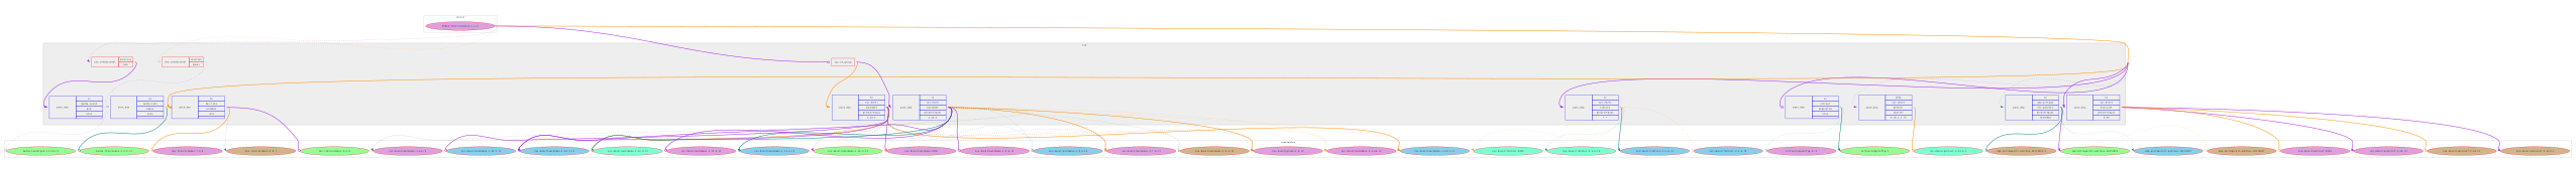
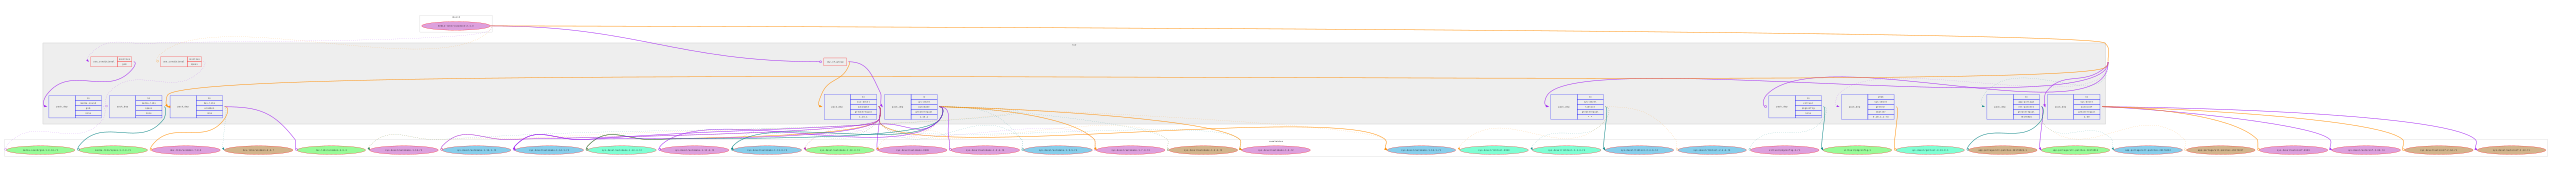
  digraph {
    compound=true
    concentrate=true
    fontname="Liberation Mono"
    fontsize=10
    newrank=true
    rankdir=TB
    ranksep=1.5
    node [color=red fontname="Liberation Mono" fontsize=10 style=filled]
    edge [arrowhead=odot color=purple fontname="Liberation Mono" headport=w style=bold tailport=e weight=100]
    n1 [fillcolor=plum label="media-libs/ccaudio2-2.1.3" width=4]
    n2 [color=blue label=<<TABLE BORDER="0" CELLBORDER="1" CELLSPACING="0" CELLPADDING="4" WIDTH="220"><TR><TD ROWSPAN="6" CELLPADDING="30">pack_dep</TD></TR><TR><TD WIDTH="110">no</TD></TR><TR><TD>sys-devel</TD></TR><TR><TD>automake</TD></TR><TR><TD>greaterequal</TD></TR><TR><TD>1.16.1</TD></TR></TABLE>> shape=none style=""]
    n3 [color=blue label=<<TABLE BORDER="0" CELLBORDER="1" CELLSPACING="0" CELLPADDING="4" WIDTH="220"><TR><TD ROWSPAN="6" CELLPADDING="30">pack_dep</TD></TR><TR><TD WIDTH="110">no</TD></TR><TR><TD>sys-devel</TD></TR><TR><TD>automake</TD></TR><TR><TD>greaterequal</TD></TR><TR><TD>1.15.1</TD></TR></TABLE>> shape=none style=""]
    n4 [label=<<TABLE BORDER="0" CELLBORDER="1" CELLSPACING="0" CELLPADDING="4"><TR><TD CELLPADDING="10">any_of_group</TD></TR></TABLE>> shape=none style=""]
    n5 [color=blue label=<<TABLE BORDER="0" CELLBORDER="1" CELLSPACING="0" CELLPADDING="4" WIDTH="220"><TR><TD ROWSPAN="6" CELLPADDING="30">pack_dep</TD></TR><TR><TD WIDTH="110">no</TD></TR><TR><TD>app-portage</TD></TR><TR><TD>elt-patches</TD></TR><TR><TD>greaterequal</TD></TR><TR><TD>20170815</TD></TR></TABLE>> shape=none style=""]
    n6 [color=blue label=<<TABLE BORDER="0" CELLBORDER="1" CELLSPACING="0" CELLPADDING="4" WIDTH="220"><TR><TD ROWSPAN="6" CELLPADDING="30">pack_dep</TD></TR><TR><TD WIDTH="110">no</TD></TR><TR><TD>sys-devel</TD></TR><TR><TD>autoconf</TD></TR><TR><TD>greaterequal</TD></TR><TR><TD>2.69</TD></TR></TABLE>> shape=none style=""]
    n7 [color=blue label=<<TABLE BORDER="0" CELLBORDER="1" CELLSPACING="0" CELLPADDING="4" WIDTH="220"><TR><TD ROWSPAN="6" CELLPADDING="30">pack_dep</TD></TR><TR><TD WIDTH="110">no</TD></TR><TR><TD>sys-devel</TD></TR><TR><TD>libtool</TD></TR><TR><TD>greaterequal</TD></TR><TR><TD>2.4</TD></TR></TABLE>> shape=none style=""]
    n8 [color=blue label=<<TABLE BORDER="0" CELLBORDER="1" CELLSPACING="0" CELLPADDING="4" WIDTH="220"><TR><TD ROWSPAN="6" CELLPADDING="30">pack_dep</TD></TR><TR><TD WIDTH="110">no</TD></TR><TR><TD>virtual</TD></TR><TR><TD>pkgconfig</TD></TR><TR><TD>none</TD></TR><TR><TD></TD></TR></TABLE>> shape=none style=""]
    n9 [color=blue label=<<TABLE BORDER="0" CELLBORDER="1" CELLSPACING="0" CELLPADDING="4" WIDTH="220"><TR><TD ROWSPAN="6" CELLPADDING="30">pack_dep</TD></TR><TR><TD WIDTH="110">weak</TD></TR><TR><TD>sys-devel</TD></TR><TR><TD>gettext</TD></TR><TR><TD>smaller</TD></TR><TR><TD>0.18.1.1-r3</TD></TR></TABLE>> shape=none style=""]
    n10 [color=blue label=<<TABLE BORDER="0" CELLBORDER="1" CELLSPACING="0" CELLPADDING="4" WIDTH="220"><TR><TD ROWSPAN="6" CELLPADDING="30">pack_dep</TD></TR><TR><TD WIDTH="110">no</TD></TR><TR><TD>media-sound</TD></TR><TR><TD>gsm</TD></TR><TR><TD>none</TD></TR><TR><TD></TD></TR></TABLE>> shape=none style=""]
    n11 [label=<<TABLE BORDER="0" CELLBORDER="1" CELLSPACING="0" CELLPADDING="4"><TR><TD ROWSPAN="3" CELLPADDING="10">use_conditional</TD></TR><TR><TD>positive</TD></TR><TR><TD>gsm</TD></TR></TABLE>> shape=none style=""]
    n12 [color=blue label=<<TABLE BORDER="0" CELLBORDER="1" CELLSPACING="0" CELLPADDING="4" WIDTH="220"><TR><TD ROWSPAN="6" CELLPADDING="30">pack_dep</TD></TR><TR><TD WIDTH="110">no</TD></TR><TR><TD>media-libs</TD></TR><TR><TD>speex</TD></TR><TR><TD>none</TD></TR><TR><TD></TD></TR></TABLE>> shape=none style=""]
    n13 [label=<<TABLE BORDER="0" CELLBORDER="1" CELLSPACING="0" CELLPADDING="4"><TR><TD ROWSPAN="3" CELLPADDING="10">use_conditional</TD></TR><TR><TD>positive</TD></TR><TR><TD>speex</TD></TR></TABLE>> shape=none style=""]
    n14 [color=blue label=<<TABLE BORDER="0" CELLBORDER="1" CELLSPACING="0" CELLPADDING="4" WIDTH="220"><TR><TD ROWSPAN="6" CELLPADDING="30">pack_dep</TD></TR><TR><TD WIDTH="110">no</TD></TR><TR><TD>dev-libs</TD></TR><TR><TD>ucommon</TD></TR><TR><TD>none</TD></TR><TR><TD></TD></TR></TABLE>> shape=none style=""]
    n15 [fillcolor=palegreen label="sys-devel/automake-1.10.3-r3" width=4]
    n16 [fillcolor=skyblue label="sys-devel/automake-1.11.6-r3" width=4]
    n17 [fillcolor=plum label="sys-devel/automake-1.12.6-r2" width=4]
    n18 [fillcolor=aquamarine label="sys-devel/automake-1.13.4-r2" width=4]
    n19 [fillcolor=skyblue label="sys-devel/automake-1.14.1-r2" width=4]
    n20 [fillcolor=skyblue label="sys-devel/automake-1.15.1-r2" width=4]
    n21 [fillcolor=plum label="sys-devel/automake-1.16-r2" width=4]
    n22 [fillcolor=skyblue label="sys-devel/automake-1.16.1-r1" width=4]
-   n23 [fillcolor=plum label="sys-devel/automake-1.4_p6-r2" width=4]
-   n24 [fillcolor=plum label="sys-devel/group-1.5-r2" width=4]
+   n24 [fillcolor=plum label="sys-devel/automake-1.5-r2" width=4]
    n25 [fillcolor=tan label="sys-devel/automake-1.6.3-r2" width=4]
    n26 [fillcolor=plum label="sys-devel/automake-1.7.9-r3" width=4]
    n27 [fillcolor=skyblue label="sys-devel/automake-1.8.5-r5" width=4]
    n28 [fillcolor=plum label="sys-devel/automake-1.9.6-r5" width=4]
    n29 [fillcolor=plum label="sys-devel/automake-9999" width=4]
    n30 [fillcolor=tan label="app-portage/elt-patches-20170317" width=4]
    n31 [fillcolor=skyblue label="app-portage/elt-patches-20170422" width=4]
    n32 [fillcolor=palegreen label="app-portage/elt-patches-20170815" width=4]
    n33 [fillcolor=tan label="app-portage/elt-patches-20170826.1" width=4]
    n34 [fillcolor=tan label="sys-devel/autoconf-2.13-r1" width=4]
    n35 [fillcolor=tan label="sys-devel/autoconf-2.64-r1" width=4]
    n36 [fillcolor=plum label="sys-devel/autoconf-2.69-r4" width=4]
    n37 [fillcolor=plum label="sys-devel/autoconf-9999" width=4]
    n38 [fillcolor=skyblue label="sys-devel/libtool-2.4.6-r3" width=4]
    n39 [fillcolor=skyblue label="sys-devel/libtool-2.4.6-r4" width=4]
    n40 [fillcolor=aquamarine label="sys-devel/libtool-2.4.6-r5" width=4]
    n41 [fillcolor=aquamarine label="sys-devel/libtool-9999" width=4]
    n42 [fillcolor=plum label="virtual/pkgconfig-0-r1" width=4]
    n43 [fillcolor=palegreen label="virtual/pkgconfig-1" width=4]
    n44 [fillcolor=aquamarine label="sys-devel/gettext-0.19.8.1" width=4]
    n45 [fillcolor=palegreen label="media-sound/gsm-1.0.13-r1" width=4]
    n46 [fillcolor=palegreen label="media-libs/speex-1.2.0-r1" width=4]
    n47 [fillcolor=palegreen label="dev-libs/ucommon-6.0.3" width=4]
    n48 [fillcolor=tan label="dev-libs/ucommon-6.5.7" width=4]
    n49 [fillcolor=plum label="dev-libs/ucommon-7.0.0" width=4]
    subgraph cluster_1 {
      color=gray
      label=<<i>ebuild</i>>
      rank=same
      n1
    }
    subgraph cluster_2 {
      color=gray
      label=<<i>dependencies</i>>
      subgraph cluster_3 {
        color=gray
        fillcolor="#eeeeee"
        label=<<i>compile</i>>
        style=filled
        subgraph sub_4 {
          color=gray
          fillcolor="#eeeeee"
          label=<<i>compile</i>>
          style=filled
          n4
          subgraph sub_5 {
            color=gray
            fillcolor="#eeeeee"
            label=<<i>compile</i>>
            style=filled
            n2
          }
          subgraph sub_6 {
            color=gray
            fillcolor="#eeeeee"
            label=<<i>compile</i>>
            style=filled
            n3
          }
        }
        subgraph sub_7 {
          color=gray
          fillcolor="#eeeeee"
          label=<<i>compile</i>>
          style=filled
          n5
        }
        subgraph sub_8 {
          color=gray
          fillcolor="#eeeeee"
          label=<<i>compile</i>>
          style=filled
          n6
        }
        subgraph sub_9 {
          color=gray
          fillcolor="#eeeeee"
          label=<<i>compile</i>>
          style=filled
          n7
        }
        subgraph sub_10 {
          color=gray
          fillcolor="#eeeeee"
          label=<<i>compile</i>>
          style=filled
          n8
        }
        subgraph sub_11 {
          color=gray
          fillcolor="#eeeeee"
          label=<<i>compile</i>>
          style=filled
          n9
        }
      }
      subgraph cluster_12 {
        color=gray
        fillcolor="#eeeeee"
        label=<<i>compile and run</i>>
        style=filled
        subgraph sub_13 {
          color=gray
          fillcolor="#eeeeee"
          label=<<i>compile and run</i>>
          style=filled
          n11
          subgraph sub_14 {
            color=gray
            fillcolor="#eeeeee"
            label=<<i>compile and run</i>>
            style=filled
            n10
          }
        }
        subgraph sub_15 {
          color=gray
          fillcolor="#eeeeee"
          label=<<i>compile and run</i>>
          style=filled
          n13
          subgraph sub_16 {
            color=gray
            fillcolor="#eeeeee"
            label=<<i>compile and run</i>>
            style=filled
            n12
          }
        }
        subgraph sub_17 {
          color=gray
          fillcolor="#eeeeee"
          label=<<i>compile and run</i>>
          style=filled
          n14
        }
      }
      subgraph cluster_18 {
        color=gray
        fillcolor="#eeeeee"
        label=<<i>run</i>>
        style=filled
      }
    }
    subgraph cluster_19 {
      color=gray
      label=<<i>candidates</i>>
      rank=same
      subgraph sub_20 {
        color=black
        label=<<i>candidates</i>>
        nodesep=1
        rank=same
        n15
        n16
        n17
        n18
        n19
        n20
        n21
        n22
-       n23
        n24
        n25
        n26
        n27
        n28
        n29
      }
      subgraph sub_21 {
        color=black
        label=<<i>candidates</i>>
        nodesep=1
        rank=same
        n15
        n16
        n17
        n18
        n19
        n20
        n21
        n22
-       n23
        n24
        n25
        n26
        n27
        n28
        n29
      }
      subgraph sub_22 {
        color=black
        label=<<i>candidates</i>>
        nodesep=1
        rank=same
        n30
        n31
        n32
        n33
      }
      subgraph sub_23 {
        color=black
        label=<<i>candidates</i>>
        nodesep=1
        rank=same
        n34
        n35
        n36
        n37
      }
      subgraph sub_24 {
        color=black
        label=<<i>candidates</i>>
        nodesep=1
        rank=same
        n38
        n39
        n40
        n41
      }
      subgraph sub_25 {
        color=black
        label=<<i>candidates</i>>
        nodesep=1
        rank=same
        n42
        n43
      }
      subgraph sub_26 {
        color=black
        label=<<i>candidates</i>>
        nodesep=1
        rank=same
        n44
      }
      subgraph sub_27 {
        color=black
        label=<<i>candidates</i>>
        nodesep=1
        rank=same
        n45
      }
      subgraph sub_28 {
        color=black
        label=<<i>candidates</i>>
        nodesep=1
        rank=same
        n46
      }
      subgraph sub_29 {
        color=black
        label=<<i>candidates</i>>
        nodesep=1
        rank=same
        n47
        n48
        n49
      }
    }
    n1 -> n4 [weight=20]
    n1 -> n5 [arrowhead=normal color=teal style=dotted weight=20]
    n1 -> n6 [arrowhead=normal weight=20]
    n1 -> n7 [arrowhead=normal weight=20]
    n1 -> n8 [weight=20]
    n1 -> n9 [arrowhead=normal style=dotted weight=20]
    n1 -> n11 [arrowhead=normal style=dotted weight=20]
    n1 -> n13 [color=darkorange style=dotted weight=20]
    n1 -> n14 [arrowhead=normal color=darkorange weight=20]
    n2 -> n15 [arrowhead=normal color=darkorange style=dotted]
    n2 -> n16 [arrowhead=normal color=teal style=dotted]
    n2 -> n17 [style=dotted]
    n2 -> n18 [color=darkorange]
    n2 -> n19
    n2 -> n20
    n2 -> n21 [arrowhead=normal color=darkorange style=dotted]
    n2 -> n22 [arrowhead=normal color=darkorange]
-   n2 -> n23 [color=darkorange style=dotted]
    n2 -> n24 [arrowhead=normal color=teal style=dotted]
    n2 -> n25 [color=darkorange style=dotted]
    n2 -> n26 [style=dotted]
    n2 -> n27 [color=teal style=dotted]
    n2 -> n28 [color=darkorange style=dotted]
    n2 -> n29
    n3 -> n15 [arrowhead=normal style=dotted]
    n3 -> n16 [color=teal]
    n3 -> n17
    n3 -> n18 [color=teal]
    n3 -> n19 [arrowhead=normal]
    n3 -> n20 [color=darkorange style=dotted]
    n3 -> n21 [arrowhead=normal color=teal style=dotted]
    n3 -> n22 [arrowhead=normal color=darkorange style=dotted]
-   n3 -> n23 [arrowhead=normal color=darkorange style=dotted]
    n3 -> n24 [arrowhead=normal color=darkorange]
    n3 -> n25 [color=teal style=dotted]
    n3 -> n26 [arrowhead=normal color=darkorange]
    n3 -> n27 [color=teal style=dotted]
    n3 -> n28
    n3 -> n29 [arrowhead=normal color=darkorange style=dotted]
    n4 -> n2 [arrowhead=normal color=darkorange weight=20]
    n4 -> n3 [arrowhead=normal weight=20]
    n5 -> n30 [color=darkorange style=dotted]
    n5 -> n31 [arrowhead=normal color=teal style=dotted]
    n5 -> n32 [arrowhead=normal]
    n5 -> n33 [color=teal]
    n6 -> n34 [arrowhead=normal]
    n6 -> n35 [color=darkorange]
    n6 -> n36 [arrowhead=normal]
    n6 -> n37 [color=darkorange]
    n7 -> n38 [color=darkorange style=dotted]
    n7 -> n39 [arrowhead=normal color=teal]
    n7 -> n40 [arrowhead=normal color=teal style=dotted]
    n7 -> n41 [arrowhead=normal color=darkorange style=dotted]
    n8 -> n42 [color=teal style=dotted]
    n8 -> n43 [arrowhead=normal color=teal]
    n9 -> n44 [color=darkorange]
    n10 -> n45 [style=dotted]
    n11 -> n10 [arrowhead=normal weight=20]
    n12 -> n46 [color=teal]
    n13 -> n12 [style=dotted weight=20]
    n14 -> n47
    n14 -> n48 [arrowhead=normal color=teal style=dotted]
    n14 -> n49 [color=darkorange]
  }
